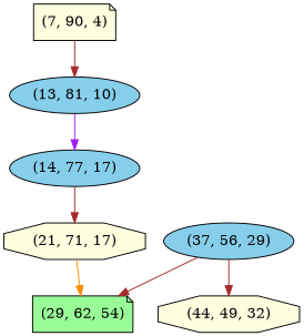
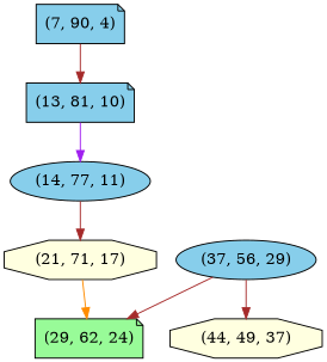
  digraph {
    node [fillcolor=skyblue shape=note style=filled]
    edge [color=brown]
-   "(13, 81, 10)" [shape=ellipse]
-   "(7, 90, 4)" [fillcolor=lightyellow]
-   "(14, 77, 11)" [shape=ellipse label="(14, 77, 17)"]
+   "(13, 81, 10)"
+   "(7, 90, 4)"
+   "(14, 77, 11)" [shape=ellipse]
    "(21, 71, 17)" [fillcolor=lightyellow shape=octagon]
-   "(29, 62, 24)" [fillcolor=palegreen label="(29, 62, 54)"]
+   "(29, 62, 24)" [fillcolor=palegreen]
    "(37, 56, 29)" [shape=ellipse]
-   "(44, 49, 32)" [fillcolor=lightyellow shape=octagon]
+   "(44, 49, 32)" [fillcolor=lightyellow shape=octagon label="(44, 49, 37)"]
    "(13, 81, 10)" -> "(14, 77, 11)" [color=purple]
    "(7, 90, 4)" -> "(13, 81, 10)"
    "(14, 77, 11)" -> "(21, 71, 17)"
    "(21, 71, 17)" -> "(29, 62, 24)" [color=darkorange]
    "(37, 56, 29)" -> "(29, 62, 24)"
    "(37, 56, 29)" -> "(44, 49, 32)"
  }
